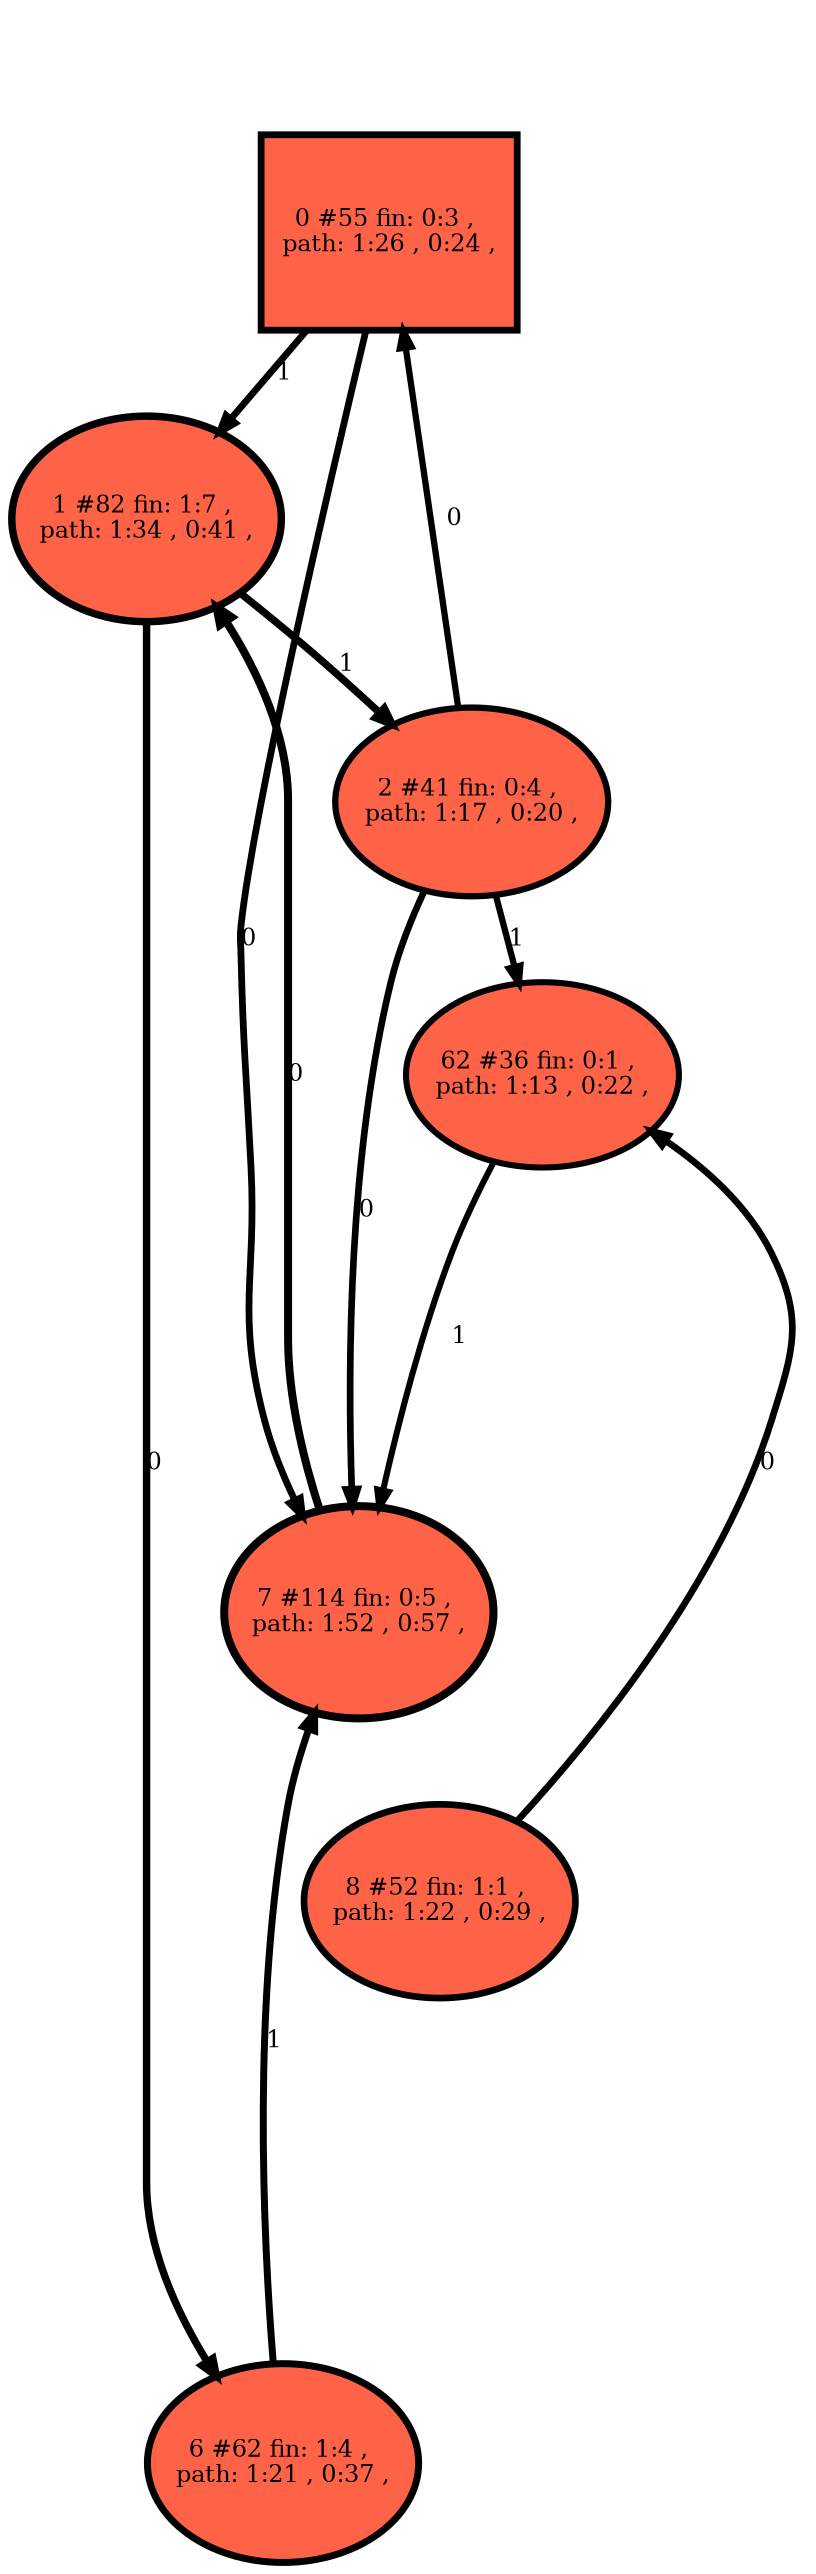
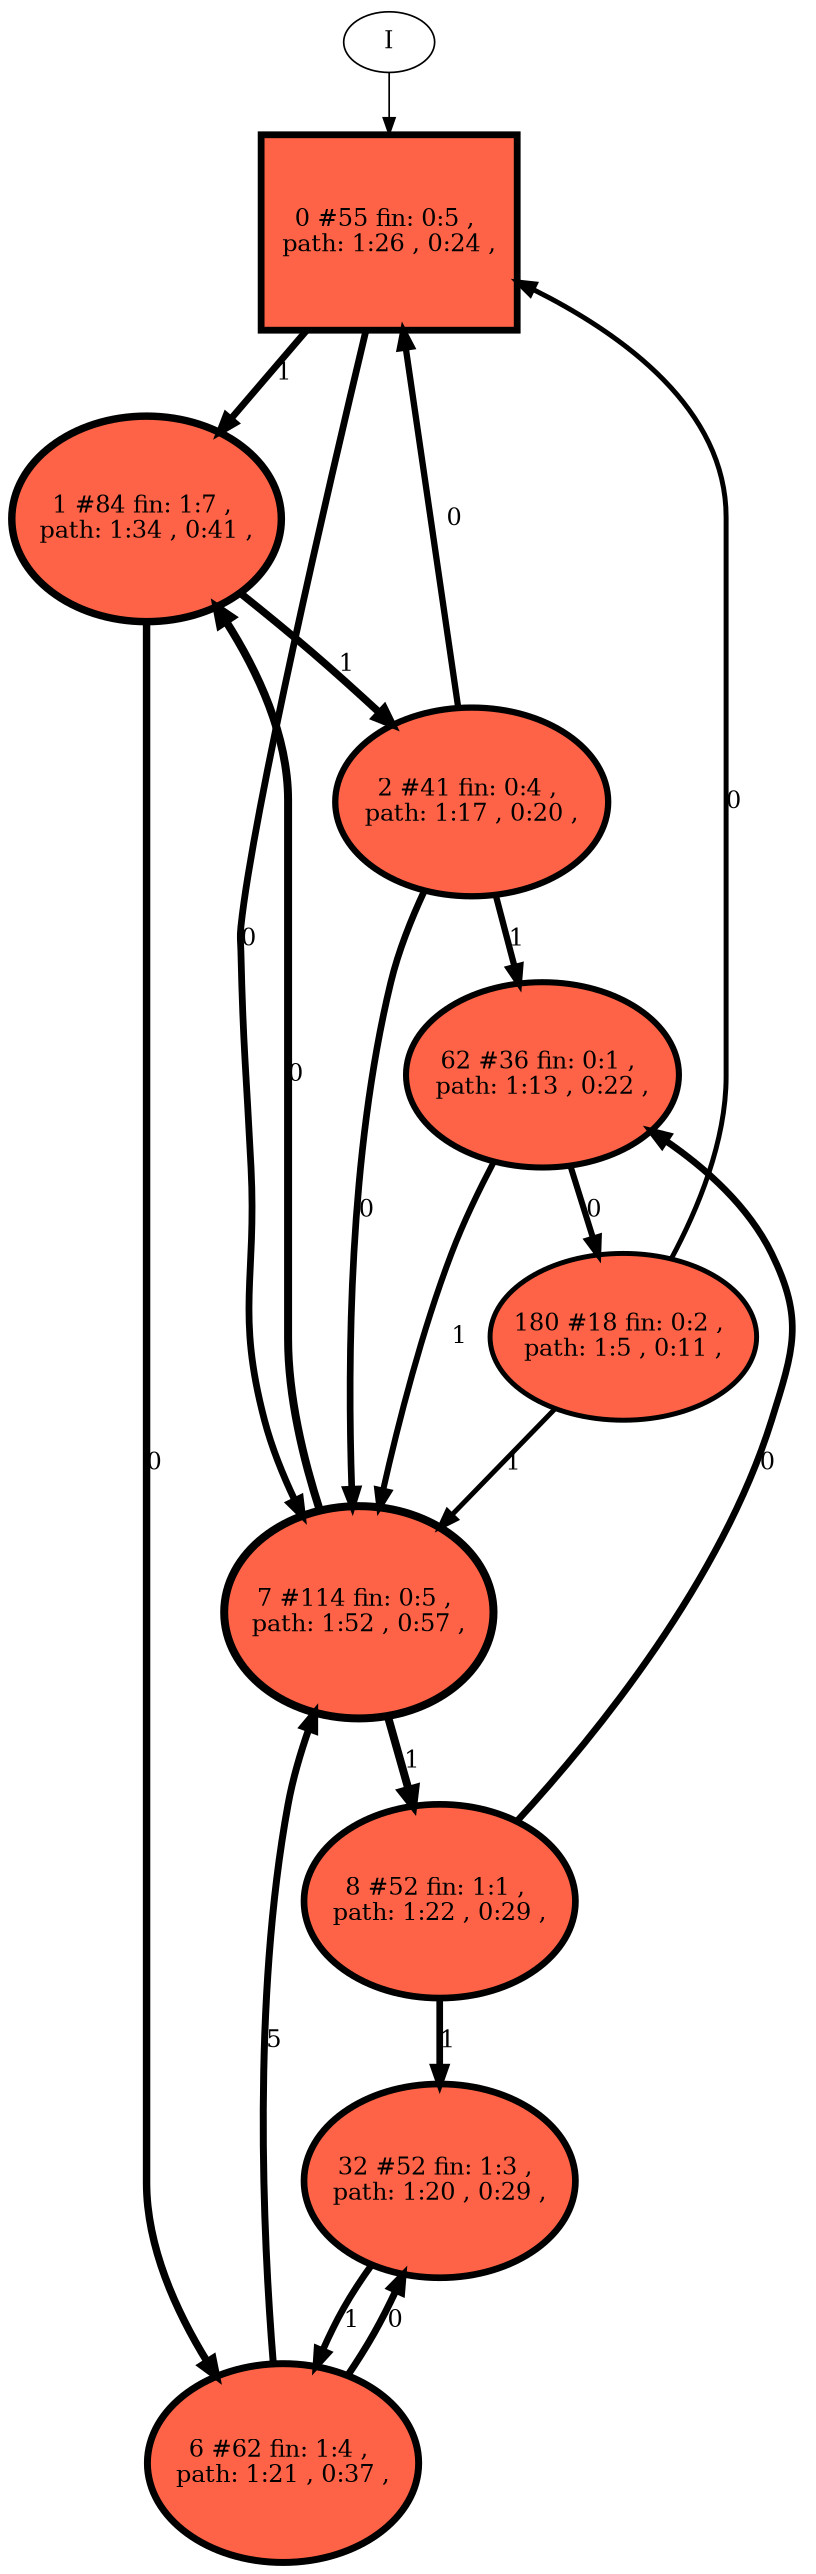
  digraph {
    node [fillcolor=tomato penwidth=3.97029 style=filled]
    edge [penwidth=3.97029]
-   n1 [height=1.6145 label="0 #55 fin: 0:3 , \n path: 1:26 , 0:24 , " penwidth=4.02535 shape=box width=1.6145]
-   n2 [height=1.68988 label="1 #82 fin: 1:7 , \n path: 1:34 , 0:41 , " penwidth=4.41884 width=1.68988]
+   n1 [height=1.6145 label="0 #55 fin: 0:5 , \n path: 1:26 , 0:24 , " penwidth=4.02535 shape=box width=1.6145]
+   n2 [height=1.68988 label="1 #84 fin: 1:7 , \n path: 1:34 , 0:41 , " penwidth=4.41884 width=1.68988]
    n3 [height=1.74832 label="7 #114 fin: 0:5 , \n path: 1:52 , 0:57 , " penwidth=4.74493 width=1.74832]
    n4 [height=1.55555 label="2 #41 fin: 0:4 , \n path: 1:17 , 0:20 , " penwidth=3.73767 width=1.55555]
    n5 [height=1.63766 label="6 #62 fin: 1:4 , \n path: 1:21 , 0:37 , " penwidth=4.14313 width=1.63766]
    n6 [height=1.60348 label="8 #52 fin: 1:1 , \n path: 1:22 , 0:29 , " width=1.60348]
+   I [fillcolor="" penwidth="" style=""]
    n8 [height=1.52843 label="62 #36 fin: 0:1 , \n path: 1:13 , 0:22 , " penwidth=3.61092 width=1.52843]
+   n9 [height=1.60348 label="32 #52 fin: 1:3 , \n path: 1:20 , 0:29 , " width=1.60348]
+   n10 [height=1.37231 label="180 #18 fin: 0:2 , \n path: 1:5 , 0:11 , " penwidth=2.94444 width=1.37231]
    n1 -> n2 [label="1 " penwidth=4.02535]
    n1 -> n3 [label="0 " penwidth=4.02535]
    n2 -> n4 [label="1 " penwidth=4.41884]
    n2 -> n5 [label="0 " penwidth=4.41884]
    n3 -> n2 [label="0 " penwidth=4.74493]
+   n3 -> n6 [label="1 " penwidth=4.74493]
    n4 -> n1 [label="0 " penwidth=3.73767]
    n4 -> n3 [label="0 "]
    n4 -> n8 [label="1 " penwidth=3.73767]
-   n5 -> n3 [label="1 " penwidth=4.14313]
+   n5 -> n3 [label="5 " penwidth=4.14313]
+   n5 -> n9 [label="0 " penwidth=4.14313]
    n6 -> n8 [label="0 "]
+   n6 -> n9 [label="1 "]
+   I -> n1 [penwidth=""]
    n8 -> n3 [label="1 " penwidth=3.61092]
+   n8 -> n10 [label="0 " penwidth=3.61092]
+   n9 -> n5 [label="1 "]
+   n10 -> n1 [label="0 " penwidth=2.94444]
+   n10 -> n3 [label="1 " penwidth=2.94444]
  }
